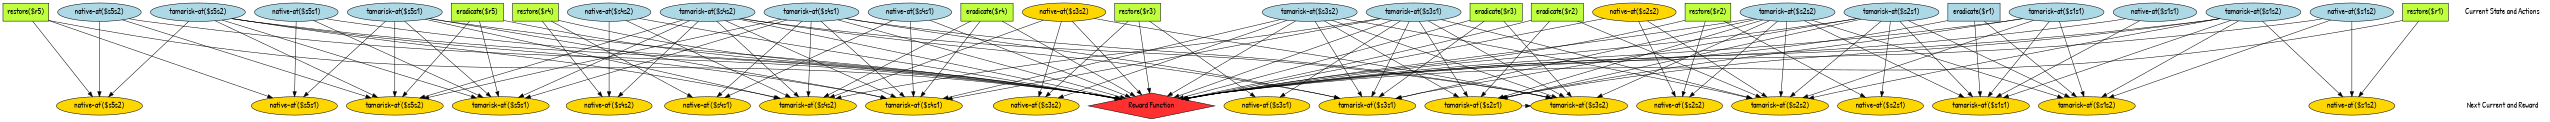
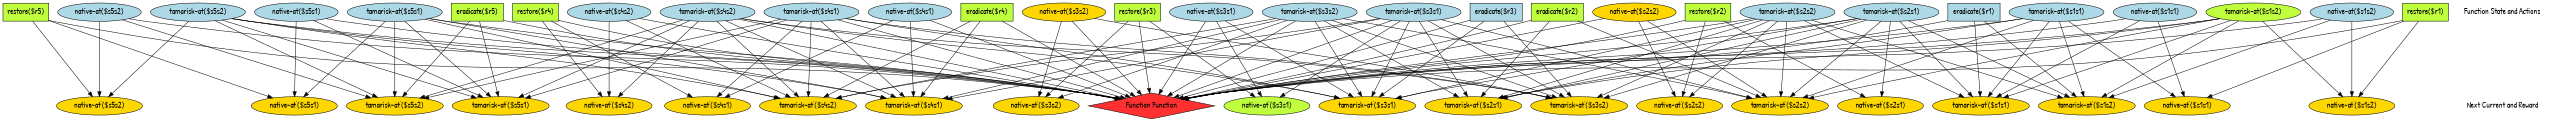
  digraph {
    fontname="Patrick Hand"
    fontsize=16
    rankdir=TB
    ranksep=2.00
    node [color=black fillcolor=gold1 fontname="Patrick Hand" fontsize=16 shape=ellipse style=filled]
    edge [color=black fontname="Patrick Hand" style=solid]
    "restore($r4)" [fillcolor=olivedrab1 height=0.5 shape=box width=1.2778]
    "tamarisk-at($s5s1)" [fillcolor=lightblue height=0.51069 width=2.6517]
    "tamarisk-at($s2s1)" [fillcolor=lightblue height=0.51069 width=2.6517]
    "tamarisk-at($s2s2)" [fillcolor=lightblue height=0.51069 width=2.6517]
    "eradicate($r4)" [fillcolor=olivedrab1 height=0.5 shape=box width=1.4583]
    "native-at($s1s2)" [fillcolor=lightblue height=0.51069 width=2.3374]
    "native-at($s4s1)" [fillcolor=lightblue height=0.51069 width=2.3374]
    "native-at($s5s2)" [fillcolor=lightblue height=0.51069 width=2.3374]
    "restore($r5)" [fillcolor=olivedrab1 height=0.5 shape=box width=1.2778]
    "tamarisk-at($s5s2)" [fillcolor=lightblue height=0.51069 width=2.6517]
    "tamarisk-at($s1s1)" [fillcolor=lightblue height=0.51069 width=2.6517]
    "tamarisk-at($s4s1)" [fillcolor=lightblue height=0.51069 width=2.6517]
+   "native-at($s3s1)" [fillcolor=lightblue height=0.51069 width=2.3374]
    "eradicate($r5)" [fillcolor=olivedrab1 height=0.5 shape=box width=1.4583]
    "native-at($s4s2)" [fillcolor=lightblue height=0.51069 width=2.3374]
    "eradicate($r1)" [fillcolor=lightblue height=0.5 shape=box width=1.4583]
    "restore($r2)" [fillcolor=olivedrab1 height=0.5 shape=box width=1.2778]
-   "Current State and Actions" [fillcolor=white height=0.5 shape=plaintext style=bold width=2.5139]
+   "Current State and Actions" [fillcolor=white height=0.5 shape=plaintext style=bold width=2.5139 label="Function State and Actions"]
    "tamarisk-at($s4s2)" [fillcolor=lightblue height=0.51069 width=2.6517]
-   "tamarisk-at($s1s2)" [fillcolor=lightblue height=0.51069 width=2.6517]
+   "tamarisk-at($s1s2)" [fillcolor=olivedrab1 height=0.51069 width=2.6517]
    "tamarisk-at($s3s1)" [fillcolor=lightblue height=0.51069 width=2.6517]
    "native-at($s3s2)" [height=0.51069 width=2.3374]
    "eradicate($r2)" [fillcolor=olivedrab1 height=0.5 shape=box width=1.4583]
    "restore($r1)" [fillcolor=olivedrab1 height=0.5 shape=box width=1.2778]
    "restore($r3)" [fillcolor=olivedrab1 height=0.5 shape=box width=1.2778]
    "tamarisk-at($s3s2)" [fillcolor=lightblue height=0.51069 width=2.6517]
    "native-at($s1s1)" [fillcolor=lightblue height=0.51069 width=2.3374]
    "native-at($s2s2)" [height=0.51069 width=2.3374]
    "native-at($s5s1)" [fillcolor=lightblue height=0.51069 width=2.3374]
-   "eradicate($r3)" [fillcolor=olivedrab1 height=0.5 shape=box width=1.4583]
+   "eradicate($r3)" [fillcolor=lightblue height=0.5 shape=box width=1.4583]
    "native-at'($s4s2)" [height=0.51069 width=2.3963]
    "tamarisk-at'($s1s2)" [height=0.51069 width=2.7106]
    n33 [fillcolor=white height=0.5 label="Next Current and Reward" shape=plaintext style=bold width=2.25]
-   "Reward Function" [fillcolor=firebrick1 height=0.72222 shape=diamond width=3.5278]
+   "Reward Function" [fillcolor=firebrick1 height=0.72222 shape=diamond width=3.5278 label="Function Function"]
    "tamarisk-at'($s4s1)" [height=0.51069 width=2.7106]
    "tamarisk-at'($s5s2)" [height=0.51069 width=2.7106]
-   "native-at'($s3s1)" [height=0.51069 width=2.3963]
+   "native-at'($s3s1)" [fillcolor=olivedrab1 height=0.51069 width=2.3963]
    "tamarisk-at'($s3s1)" [height=0.51069 width=2.7106]
    "native-at'($s3s2)" [height=0.51069 width=2.3963]
    "tamarisk-at'($s4s2)" [height=0.51069 width=2.7106]
    "native-at'($s2s1)" [height=0.51069 width=2.3963]
    "native-at'($s5s1)" [height=0.51069 width=2.3963]
    "tamarisk-at'($s2s1)" [height=0.51069 width=2.7106]
    "native-at'($s2s2)" [height=0.51069 width=2.3963]
    "tamarisk-at'($s3s2)" [height=0.51069 width=2.7106]
+   "native-at'($s1s1)" [height=0.51069 width=2.3963]
    "native-at'($s5s2)" [height=0.51069 width=2.3963]
    "tamarisk-at'($s2s2)" [height=0.51069 width=2.7106]
    "tamarisk-at'($s1s1)" [height=0.51069 width=2.7106]
    "tamarisk-at'($s5s1)" [height=0.51069 width=2.7106]
    "native-at'($s4s1)" [height=0.51069 width=2.3963]
    "native-at'($s1s2)" [height=0.51069 width=2.3963]
    subgraph sub_1 {
      rank=same
      "restore($r4)"
      "tamarisk-at($s5s1)"
      "tamarisk-at($s2s1)"
      "tamarisk-at($s2s2)"
      "eradicate($r4)"
      "native-at($s1s2)"
      "native-at($s4s1)"
      "native-at($s5s2)"
      "restore($r5)"
      "tamarisk-at($s5s2)"
      "tamarisk-at($s1s1)"
      "tamarisk-at($s4s1)"
+     "native-at($s3s1)"
      "eradicate($r5)"
      "native-at($s4s2)"
      "eradicate($r1)"
      "restore($r2)"
      "Current State and Actions"
      "tamarisk-at($s4s2)"
      "tamarisk-at($s1s2)"
      "tamarisk-at($s3s1)"
      "native-at($s3s2)"
      "eradicate($r2)"
      "restore($r1)"
      "restore($r3)"
      "tamarisk-at($s3s2)"
      "native-at($s1s1)"
      "native-at($s2s2)"
      "native-at($s5s1)"
      "eradicate($r3)"
    }
    subgraph sub_2 {
      rank=same
      "native-at'($s4s2)"
      "tamarisk-at'($s1s2)"
      n33
      "Reward Function"
      "tamarisk-at'($s4s1)"
      "tamarisk-at'($s5s2)"
      "native-at'($s3s1)"
      "tamarisk-at'($s3s1)"
      "native-at'($s3s2)"
      "tamarisk-at'($s4s2)"
      "native-at'($s2s1)"
      "native-at'($s5s1)"
      "tamarisk-at'($s2s1)"
      "native-at'($s2s2)"
      "tamarisk-at'($s3s2)"
+     "native-at'($s1s1)"
      "native-at'($s5s2)"
      "tamarisk-at'($s2s2)"
      "tamarisk-at'($s1s1)"
      "tamarisk-at'($s5s1)"
      "native-at'($s4s1)"
      "native-at'($s1s2)"
    }
    "restore($r4)" -> "native-at'($s4s2)"
    "restore($r4)" -> "Reward Function" [color="" style=""]
    "restore($r4)" -> "native-at'($s4s1)"
    "tamarisk-at($s5s1)" -> "Reward Function" [color="" style=""]
    "tamarisk-at($s5s1)" -> "tamarisk-at'($s4s1)"
    "tamarisk-at($s5s1)" -> "tamarisk-at'($s5s2)"
    "tamarisk-at($s5s1)" -> "tamarisk-at'($s4s2)"
    "tamarisk-at($s5s1)" -> "native-at'($s5s1)"
    "tamarisk-at($s5s1)" -> "tamarisk-at'($s5s1)"
    "tamarisk-at($s2s1)" -> "tamarisk-at'($s1s2)"
    "tamarisk-at($s2s1)" -> "Reward Function" [color="" style=""]
    "tamarisk-at($s2s1)" -> "tamarisk-at'($s3s1)"
    "tamarisk-at($s2s1)" -> "native-at'($s2s1)"
    "tamarisk-at($s2s1)" -> "tamarisk-at'($s2s1)"
-   "tamarisk-at'($s2s1)" -> "tamarisk-at'($s3s2)"
+   "tamarisk-at($s2s1)" -> "tamarisk-at'($s3s2)"
    "tamarisk-at($s2s1)" -> "tamarisk-at'($s2s2)"
    "tamarisk-at($s2s1)" -> "tamarisk-at'($s1s1)"
    "tamarisk-at($s2s2)" -> "tamarisk-at'($s1s2)"
    "tamarisk-at($s2s2)" -> "Reward Function" [color="" style=""]
    "tamarisk-at($s2s2)" -> "tamarisk-at'($s3s1)"
    "tamarisk-at($s2s2)" -> "tamarisk-at'($s2s1)"
    "tamarisk-at($s2s2)" -> "native-at'($s2s2)"
    "tamarisk-at($s2s2)" -> "tamarisk-at'($s3s2)"
    "tamarisk-at($s2s2)" -> "tamarisk-at'($s2s2)"
    "tamarisk-at($s2s2)" -> "tamarisk-at'($s1s1)"
    "eradicate($r4)" -> "Reward Function" [color="" style=""]
    "eradicate($r4)" -> "tamarisk-at'($s4s1)"
    "eradicate($r4)" -> "tamarisk-at'($s4s2)"
    "native-at($s1s2)" -> "tamarisk-at'($s1s2)"
    "native-at($s1s2)" -> "Reward Function" [color="" style=""]
    "native-at($s1s2)" -> "native-at'($s1s2)"
    "native-at($s4s1)" -> "Reward Function" [color="" style=""]
    "native-at($s4s1)" -> "tamarisk-at'($s4s1)"
    "native-at($s4s1)" -> "native-at'($s4s1)"
    "native-at($s5s2)" -> "Reward Function" [color="" style=""]
    "native-at($s5s2)" -> "tamarisk-at'($s5s2)"
    "native-at($s5s2)" -> "native-at'($s5s2)"
    "restore($r5)" -> "Reward Function" [color="" style=""]
    "restore($r5)" -> "native-at'($s5s1)"
    "restore($r5)" -> "native-at'($s5s2)"
    "tamarisk-at($s5s2)" -> "Reward Function" [color="" style=""]
    "tamarisk-at($s5s2)" -> "tamarisk-at'($s4s1)"
    "tamarisk-at($s5s2)" -> "tamarisk-at'($s5s2)"
    "tamarisk-at($s5s2)" -> "tamarisk-at'($s4s2)"
    "tamarisk-at($s5s2)" -> "native-at'($s5s2)"
    "tamarisk-at($s5s2)" -> "tamarisk-at'($s5s1)"
    "tamarisk-at($s1s1)" -> "tamarisk-at'($s1s2)"
    "tamarisk-at($s1s1)" -> "Reward Function" [color="" style=""]
    "tamarisk-at($s1s1)" -> "tamarisk-at'($s2s1)"
+   "tamarisk-at($s1s1)" -> "native-at'($s1s1)"
    "tamarisk-at($s1s1)" -> "tamarisk-at'($s2s2)"
    "tamarisk-at($s1s1)" -> "tamarisk-at'($s1s1)"
    "tamarisk-at($s4s1)" -> "Reward Function" [color="" style=""]
    "tamarisk-at($s4s1)" -> "tamarisk-at'($s4s1)"
    "tamarisk-at($s4s1)" -> "tamarisk-at'($s5s2)"
    "tamarisk-at($s4s1)" -> "tamarisk-at'($s3s1)"
    "tamarisk-at($s4s1)" -> "tamarisk-at'($s4s2)"
    "tamarisk-at($s4s1)" -> "tamarisk-at'($s3s2)"
    "tamarisk-at($s4s1)" -> "tamarisk-at'($s5s1)"
    "tamarisk-at($s4s1)" -> "native-at'($s4s1)"
+   "native-at($s3s1)" -> "Reward Function" [color="" style=""]
+   "native-at($s3s1)" -> "native-at'($s3s1)"
+   "native-at($s3s1)" -> "tamarisk-at'($s3s1)"
    "eradicate($r5)" -> "Reward Function" [color="" style=""]
    "eradicate($r5)" -> "tamarisk-at'($s5s2)"
    "eradicate($r5)" -> "tamarisk-at'($s5s1)"
    "native-at($s4s2)" -> "native-at'($s4s2)"
    "native-at($s4s2)" -> "Reward Function" [color="" style=""]
    "native-at($s4s2)" -> "tamarisk-at'($s4s2)"
    "eradicate($r1)" -> "tamarisk-at'($s1s2)"
    "eradicate($r1)" -> "Reward Function" [color="" style=""]
    "eradicate($r1)" -> "tamarisk-at'($s1s1)"
    "restore($r2)" -> "Reward Function" [color="" style=""]
    "restore($r2)" -> "native-at'($s2s1)"
    "restore($r2)" -> "native-at'($s2s2)"
    "Current State and Actions" -> n33 [style=invis]
    "tamarisk-at($s4s2)" -> "native-at'($s4s2)"
    "tamarisk-at($s4s2)" -> "Reward Function" [color="" style=""]
    "tamarisk-at($s4s2)" -> "tamarisk-at'($s4s1)"
    "tamarisk-at($s4s2)" -> "tamarisk-at'($s5s2)"
    "tamarisk-at($s4s2)" -> "tamarisk-at'($s3s1)"
    "tamarisk-at($s4s2)" -> "tamarisk-at'($s4s2)"
    "tamarisk-at($s4s2)" -> "tamarisk-at'($s3s2)"
    "tamarisk-at($s4s2)" -> "tamarisk-at'($s5s1)"
    "tamarisk-at($s1s2)" -> "tamarisk-at'($s1s2)"
    "tamarisk-at($s1s2)" -> "Reward Function" [color="" style=""]
    "tamarisk-at($s1s2)" -> "tamarisk-at'($s2s1)"
    "tamarisk-at($s1s2)" -> "tamarisk-at'($s2s2)"
    "tamarisk-at($s1s2)" -> "tamarisk-at'($s1s1)"
    "tamarisk-at($s1s2)" -> "native-at'($s1s2)"
    "tamarisk-at($s3s1)" -> "Reward Function" [color="" style=""]
    "tamarisk-at($s3s1)" -> "tamarisk-at'($s4s1)"
    "tamarisk-at($s3s1)" -> "native-at'($s3s1)"
    "tamarisk-at($s3s1)" -> "tamarisk-at'($s3s1)"
    "tamarisk-at($s3s1)" -> "tamarisk-at'($s4s2)"
    "tamarisk-at($s3s1)" -> "tamarisk-at'($s2s1)"
    "tamarisk-at($s3s1)" -> "tamarisk-at'($s3s2)"
    "tamarisk-at($s3s1)" -> "tamarisk-at'($s2s2)"
    "native-at($s3s2)" -> "Reward Function" [color="" style=""]
    "native-at($s3s2)" -> "native-at'($s3s2)"
    "native-at($s3s2)" -> "tamarisk-at'($s3s2)"
    "eradicate($r2)" -> "Reward Function" [color="" style=""]
    "eradicate($r2)" -> "tamarisk-at'($s2s1)"
    "eradicate($r2)" -> "tamarisk-at'($s2s2)"
    "restore($r1)" -> "Reward Function" [color="" style=""]
+   "restore($r1)" -> "native-at'($s1s1)"
    "restore($r1)" -> "native-at'($s1s2)"
    "restore($r3)" -> "Reward Function" [color="" style=""]
    "restore($r3)" -> "native-at'($s3s1)"
    "restore($r3)" -> "native-at'($s3s2)"
    "tamarisk-at($s3s2)" -> "Reward Function" [color="" style=""]
    "tamarisk-at($s3s2)" -> "tamarisk-at'($s4s1)"
    "tamarisk-at($s3s2)" -> "tamarisk-at'($s3s1)"
    "tamarisk-at($s3s2)" -> "native-at'($s3s2)"
-   "native-at($s3s2)" -> "tamarisk-at'($s4s2)"
+   "tamarisk-at($s3s2)" -> "tamarisk-at'($s4s2)"
    "tamarisk-at($s3s2)" -> "tamarisk-at'($s2s1)"
    "tamarisk-at($s3s2)" -> "tamarisk-at'($s3s2)"
    "tamarisk-at($s3s2)" -> "tamarisk-at'($s2s2)"
    "native-at($s1s1)" -> "Reward Function" [color="" style=""]
+   "native-at($s1s1)" -> "native-at'($s1s1)"
    "native-at($s1s1)" -> "tamarisk-at'($s1s1)"
    "native-at($s2s2)" -> "Reward Function" [color="" style=""]
    "native-at($s2s2)" -> "native-at'($s2s2)"
    "native-at($s2s2)" -> "tamarisk-at'($s2s2)"
    "native-at($s5s1)" -> "Reward Function" [color="" style=""]
    "native-at($s5s1)" -> "native-at'($s5s1)"
    "native-at($s5s1)" -> "tamarisk-at'($s5s1)"
    "eradicate($r3)" -> "Reward Function" [color="" style=""]
    "eradicate($r3)" -> "tamarisk-at'($s3s1)"
    "eradicate($r3)" -> "tamarisk-at'($s3s2)"
  }
